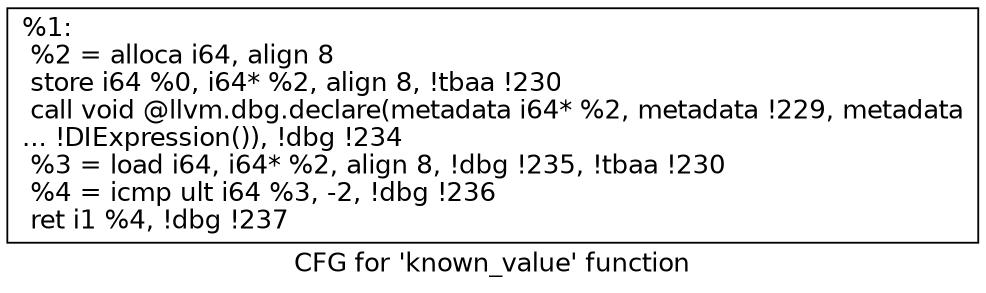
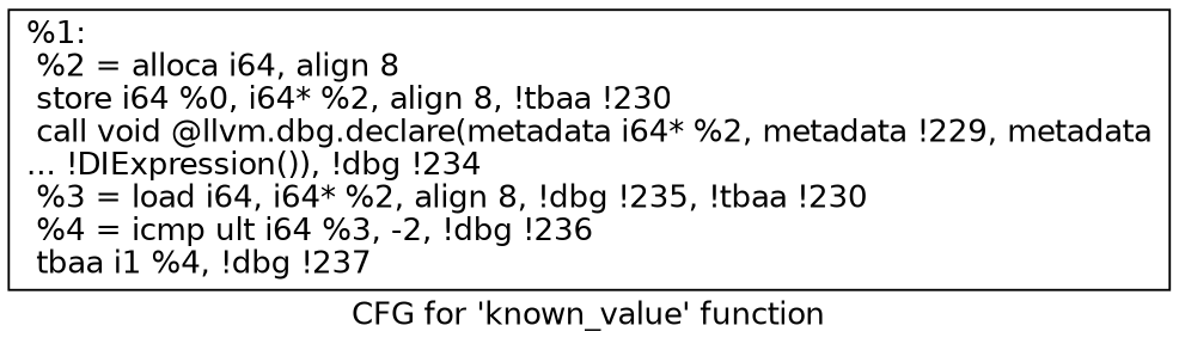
  digraph {
    label="CFG for 'known_value' function"
    fontname="DejaVu Sans"
-   n1 [label="{%1:\l  %2 = alloca i64, align 8\l  store i64 %0, i64* %2, align 8, !tbaa !230\l  call void @llvm.dbg.declare(metadata i64* %2, metadata !229, metadata\l... !DIExpression()), !dbg !234\l  %3 = load i64, i64* %2, align 8, !dbg !235, !tbaa !230\l  %4 = icmp ult i64 %3, -2, !dbg !236\l  ret i1 %4, !dbg !237\l}" shape=record fontname="DejaVu Sans"]
+   n1 [label="{%1:\l  %2 = alloca i64, align 8\l  store i64 %0, i64* %2, align 8, !tbaa !230\l  call void @llvm.dbg.declare(metadata i64* %2, metadata !229, metadata\l... !DIExpression()), !dbg !234\l  %3 = load i64, i64* %2, align 8, !dbg !235, !tbaa !230\l  %4 = icmp ult i64 %3, -2, !dbg !236\l  tbaa i1 %4, !dbg !237\l}" shape=record fontname="DejaVu Sans"]
  }
